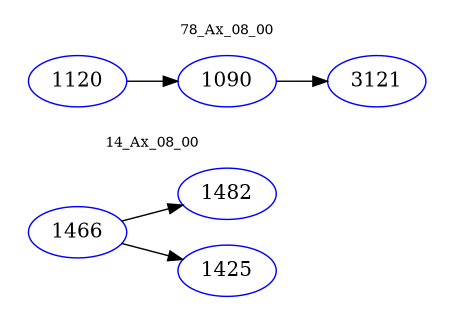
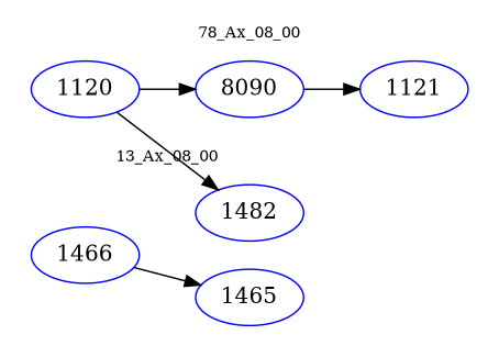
  digraph {
    rankdir=LR
    node [color=blue]
    edge [color=black]
    n1 [label=1120]
-   n2 [label=1090]
-   n3 [label=3121]
+   n2 [label=8090]
+   n3 [label=1121]
    n4 [label=1466]
-   n5 [label=1425]
+   n5 [label=1465]
    n6 [label=1482]
    subgraph cluster_1 {
      color=white
      fontsize=10
      label="78_Ax_08_00"
      n1
      n2
      n3
    }
    subgraph cluster_2 {
      color=white
      fontsize=10
-     label="14_Ax_08_00"
+     label="13_Ax_08_00"
      n4
      n5
      n6
    }
    n1 -> n2
    n2 -> n3
    n4 -> n5
-   n4 -> n6
+   n1 -> n6
  }
